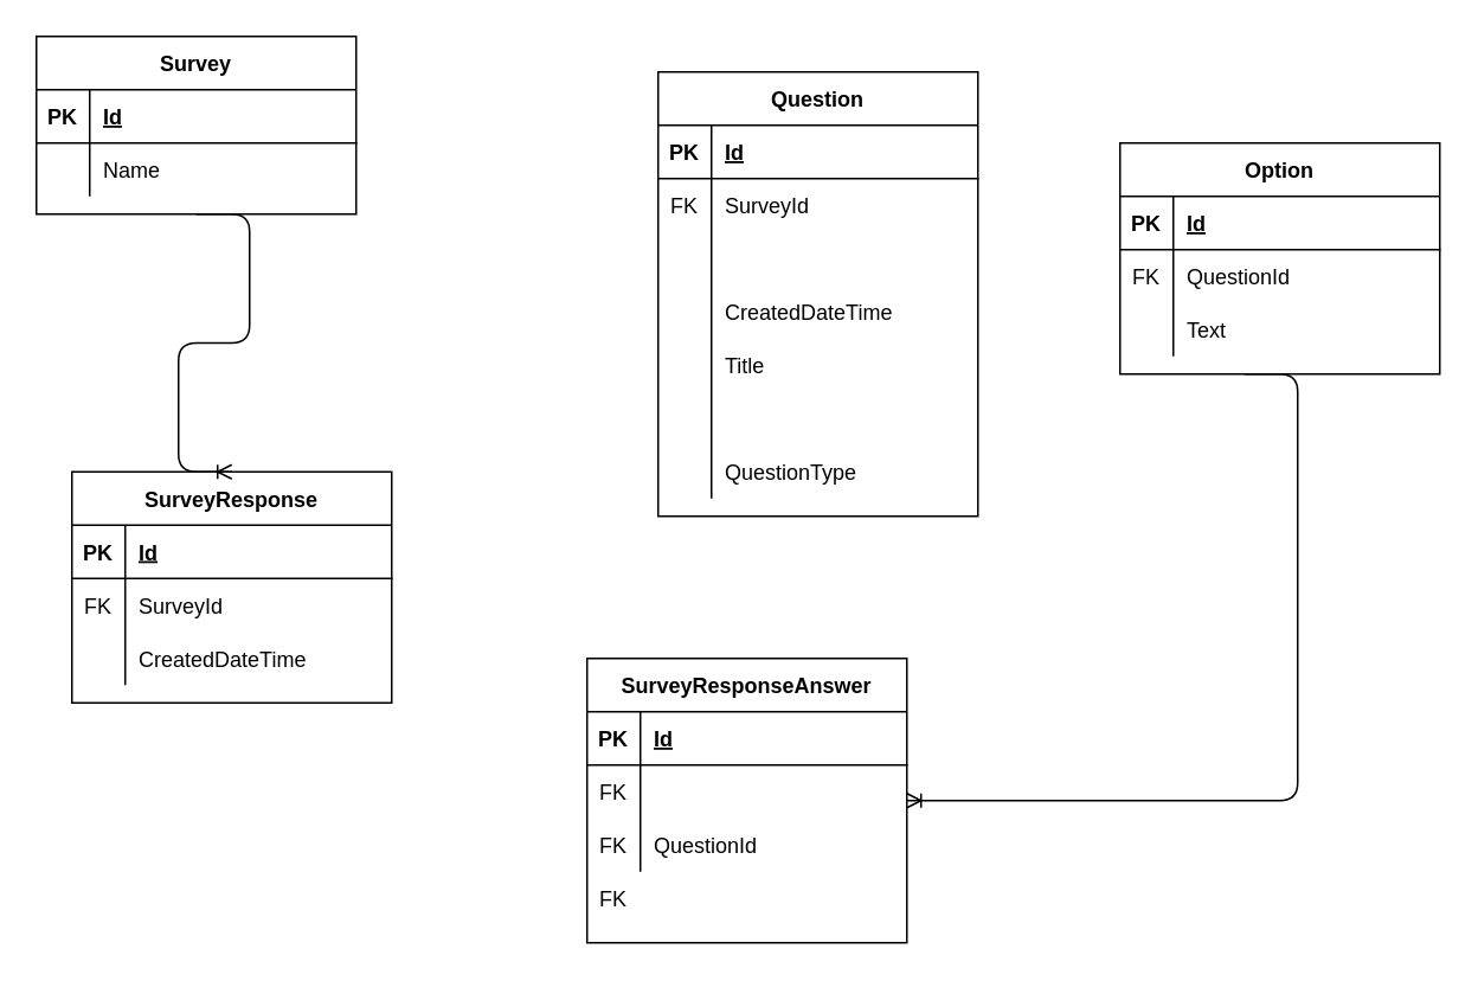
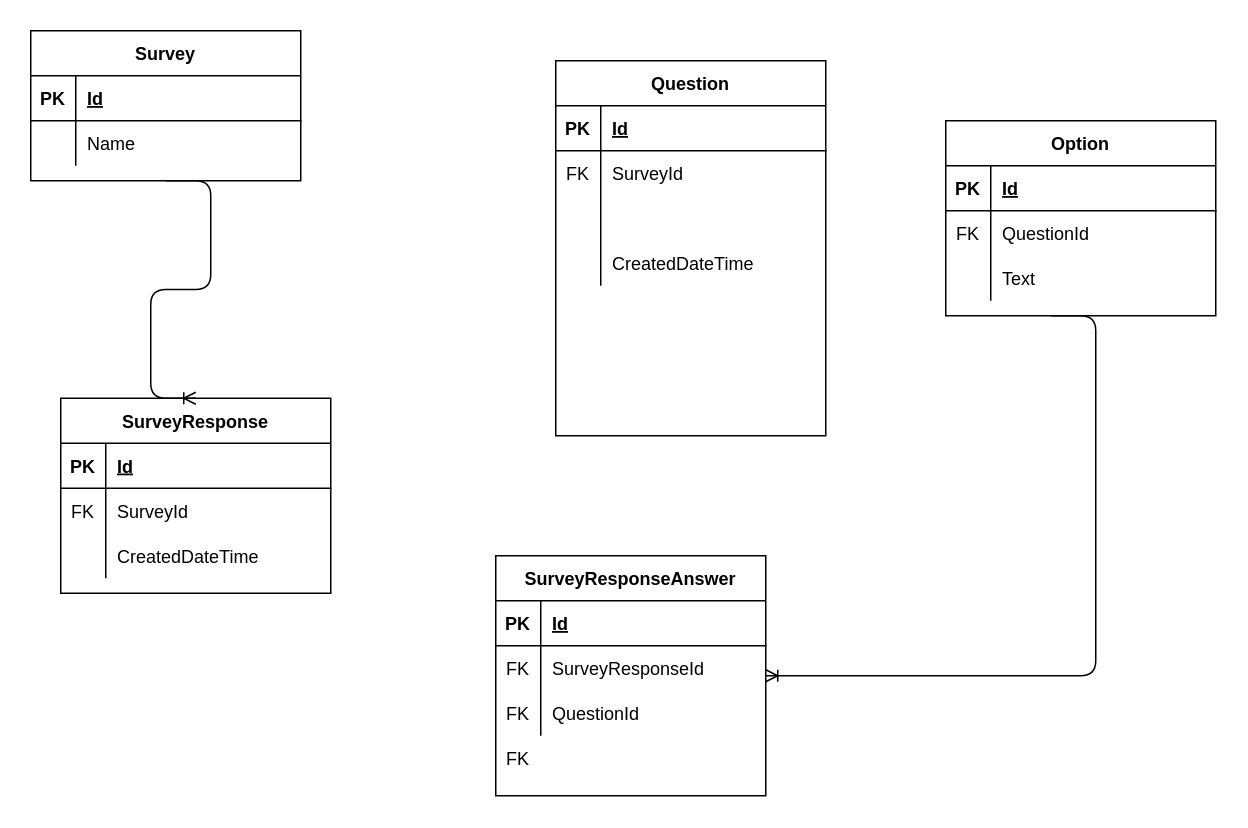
  <mxCell id="0" />
  <mxCell id="1" parent="0" />
  <mxCell id="2" value="Survey" style="shape=table;startSize=30;container=1;collapsible=1;childLayout=tableLayout;fixedRows=1;rowLines=0;fontStyle=1;align=center;resizeLast=1;" vertex="1" parent="1"><mxGeometry x="20" y="20" width="180" height="100" as="geometry" /></mxCell>
  <mxCell id="3" value="" style="shape=partialRectangle;collapsible=0;dropTarget=0;pointerEvents=0;fillColor=none;top=0;left=0;bottom=1;right=0;points=[[0,0.5],[1,0.5]];portConstraint=eastwest;" vertex="1" parent="2"><mxGeometry y="30" width="180" height="30" as="geometry" /></mxCell>
  <mxCell id="4" value="PK" style="shape=partialRectangle;connectable=0;fillColor=none;top=0;left=0;bottom=0;right=0;fontStyle=1;overflow=hidden;" vertex="1" parent="3"><mxGeometry width="30" height="30" as="geometry" /></mxCell>
  <mxCell id="5" value="Id" style="shape=partialRectangle;connectable=0;fillColor=none;top=0;left=0;bottom=0;right=0;align=left;spacingLeft=6;fontStyle=5;overflow=hidden;" vertex="1" parent="3"><mxGeometry x="30" width="150" height="30" as="geometry" /></mxCell>
  <mxCell id="6" value="" style="shape=partialRectangle;collapsible=0;dropTarget=0;pointerEvents=0;fillColor=none;top=0;left=0;bottom=0;right=0;points=[[0,0.5],[1,0.5]];portConstraint=eastwest;" vertex="1" parent="2"><mxGeometry y="60" width="180" height="30" as="geometry" /></mxCell>
  <mxCell id="7" value="" style="shape=partialRectangle;connectable=0;fillColor=none;top=0;left=0;bottom=0;right=0;editable=1;overflow=hidden;" vertex="1" parent="6"><mxGeometry width="30" height="30" as="geometry" /></mxCell>
  <mxCell id="8" value="Name" style="shape=partialRectangle;connectable=0;fillColor=none;top=0;left=0;bottom=0;right=0;align=left;spacingLeft=6;overflow=hidden;" vertex="1" parent="6"><mxGeometry x="30" width="150" height="30" as="geometry" /></mxCell>
  <mxCell id="9" value="Question" style="shape=table;startSize=30;container=1;collapsible=1;childLayout=tableLayout;fixedRows=1;rowLines=0;fontStyle=1;align=center;resizeLast=1;" vertex="1" parent="1"><mxGeometry x="370" y="40" width="180" height="250" as="geometry" /></mxCell>
  <mxCell id="10" value="" style="shape=partialRectangle;collapsible=0;dropTarget=0;pointerEvents=0;fillColor=none;top=0;left=0;bottom=1;right=0;points=[[0,0.5],[1,0.5]];portConstraint=eastwest;" vertex="1" parent="9"><mxGeometry y="30" width="180" height="30" as="geometry" /></mxCell>
  <mxCell id="11" value="PK" style="shape=partialRectangle;connectable=0;fillColor=none;top=0;left=0;bottom=0;right=0;fontStyle=1;overflow=hidden;" vertex="1" parent="10"><mxGeometry width="30" height="30" as="geometry" /></mxCell>
  <mxCell id="12" value="Id" style="shape=partialRectangle;connectable=0;fillColor=none;top=0;left=0;bottom=0;right=0;align=left;spacingLeft=6;fontStyle=5;overflow=hidden;" vertex="1" parent="10"><mxGeometry x="30" width="150" height="30" as="geometry" /></mxCell>
  <mxCell id="13" value="" style="shape=partialRectangle;collapsible=0;dropTarget=0;pointerEvents=0;fillColor=none;top=0;left=0;bottom=0;right=0;points=[[0,0.5],[1,0.5]];portConstraint=eastwest;" vertex="1" parent="9"><mxGeometry y="60" width="180" height="30" as="geometry" /></mxCell>
  <mxCell id="14" value="FK" style="shape=partialRectangle;connectable=0;fillColor=none;top=0;left=0;bottom=0;right=0;editable=1;overflow=hidden;" vertex="1" parent="13"><mxGeometry width="30" height="30" as="geometry" /></mxCell>
  <mxCell id="15" value="SurveyId" style="shape=partialRectangle;connectable=0;fillColor=none;top=0;left=0;bottom=0;right=0;align=left;spacingLeft=6;overflow=hidden;" vertex="1" parent="13"><mxGeometry x="30" width="150" height="30" as="geometry" /></mxCell>
  <mxCell id="16" value="" style="shape=partialRectangle;collapsible=0;dropTarget=0;pointerEvents=0;fillColor=none;top=0;left=0;bottom=0;right=0;points=[[0,0.5],[1,0.5]];portConstraint=eastwest;" vertex="1" parent="9"><mxGeometry y="90" width="180" height="30" as="geometry" /></mxCell>
  <mxCell id="17" value="" style="shape=partialRectangle;connectable=0;fillColor=none;top=0;left=0;bottom=0;right=0;editable=1;overflow=hidden;" vertex="1" parent="16"><mxGeometry width="30" height="30" as="geometry" /></mxCell>
  <mxCell id="18" value="" style="shape=partialRectangle;collapsible=0;dropTarget=0;pointerEvents=0;fillColor=none;top=0;left=0;bottom=0;right=0;points=[[0,0.5],[1,0.5]];portConstraint=eastwest;" vertex="1" parent="9"><mxGeometry y="120" width="180" height="30" as="geometry" /></mxCell>
  <mxCell id="19" value="" style="shape=partialRectangle;connectable=0;fillColor=none;top=0;left=0;bottom=0;right=0;editable=1;overflow=hidden;" vertex="1" parent="18"><mxGeometry width="30" height="30" as="geometry" /></mxCell>
  <mxCell id="20" value="CreatedDateTime" style="shape=partialRectangle;connectable=0;fillColor=none;top=0;left=0;bottom=0;right=0;align=left;spacingLeft=6;overflow=hidden;" vertex="1" parent="18"><mxGeometry x="30" width="150" height="30" as="geometry" /></mxCell>
  <mxCell id="21" value="" style="shape=partialRectangle;collapsible=0;dropTarget=0;pointerEvents=0;fillColor=none;top=0;left=0;bottom=0;right=0;points=[[0,0.5],[1,0.5]];portConstraint=eastwest;" vertex="1" parent="9"><mxGeometry y="150" width="180" height="30" as="geometry" /></mxCell>
  <mxCell id="22" value="" style="shape=partialRectangle;connectable=0;fillColor=none;top=0;left=0;bottom=0;right=0;editable=1;overflow=hidden;" vertex="1" parent="21"><mxGeometry width="30" height="30" as="geometry" /></mxCell>
- <mxCell id="23" value="Title" style="shape=partialRectangle;connectable=0;fillColor=none;top=0;left=0;bottom=0;right=0;align=left;spacingLeft=6;overflow=hidden;" vertex="1" parent="21"><mxGeometry x="30" width="150" height="30" as="geometry" /></mxCell>
  <mxCell id="24" value="" style="shape=partialRectangle;collapsible=0;dropTarget=0;pointerEvents=0;fillColor=none;top=0;left=0;bottom=0;right=0;points=[[0,0.5],[1,0.5]];portConstraint=eastwest;" vertex="1" parent="9"><mxGeometry y="180" width="180" height="30" as="geometry" /></mxCell>
  <mxCell id="25" value="" style="shape=partialRectangle;connectable=0;fillColor=none;top=0;left=0;bottom=0;right=0;editable=1;overflow=hidden;" vertex="1" parent="24"><mxGeometry width="30" height="30" as="geometry" /></mxCell>
  <mxCell id="26" value="" style="shape=partialRectangle;collapsible=0;dropTarget=0;pointerEvents=0;fillColor=none;top=0;left=0;bottom=0;right=0;points=[[0,0.5],[1,0.5]];portConstraint=eastwest;" vertex="1" parent="9"><mxGeometry y="210" width="180" height="30" as="geometry" /></mxCell>
  <mxCell id="27" value="" style="shape=partialRectangle;connectable=0;fillColor=none;top=0;left=0;bottom=0;right=0;editable=1;overflow=hidden;" vertex="1" parent="26"><mxGeometry width="30" height="30" as="geometry" /></mxCell>
- <mxCell id="28" value="QuestionType" style="shape=partialRectangle;connectable=0;fillColor=none;top=0;left=0;bottom=0;right=0;align=left;spacingLeft=6;overflow=hidden;" vertex="1" parent="26"><mxGeometry x="30" width="150" height="30" as="geometry" /></mxCell>
  <mxCell id="29" value="Option" style="shape=table;startSize=30;container=1;collapsible=1;childLayout=tableLayout;fixedRows=1;rowLines=0;fontStyle=1;align=center;resizeLast=1;" vertex="1" parent="1"><mxGeometry x="630" y="80" width="180" height="130" as="geometry" /></mxCell>
  <mxCell id="30" value="" style="shape=partialRectangle;collapsible=0;dropTarget=0;pointerEvents=0;fillColor=none;top=0;left=0;bottom=1;right=0;points=[[0,0.5],[1,0.5]];portConstraint=eastwest;" vertex="1" parent="29"><mxGeometry y="30" width="180" height="30" as="geometry" /></mxCell>
  <mxCell id="31" value="PK" style="shape=partialRectangle;connectable=0;fillColor=none;top=0;left=0;bottom=0;right=0;fontStyle=1;overflow=hidden;" vertex="1" parent="30"><mxGeometry width="30" height="30" as="geometry" /></mxCell>
  <mxCell id="32" value="Id" style="shape=partialRectangle;connectable=0;fillColor=none;top=0;left=0;bottom=0;right=0;align=left;spacingLeft=6;fontStyle=5;overflow=hidden;" vertex="1" parent="30"><mxGeometry x="30" width="150" height="30" as="geometry" /></mxCell>
  <mxCell id="33" value="" style="shape=partialRectangle;collapsible=0;dropTarget=0;pointerEvents=0;fillColor=none;top=0;left=0;bottom=0;right=0;points=[[0,0.5],[1,0.5]];portConstraint=eastwest;" vertex="1" parent="29"><mxGeometry y="60" width="180" height="30" as="geometry" /></mxCell>
  <mxCell id="34" value="FK" style="shape=partialRectangle;connectable=0;fillColor=none;top=0;left=0;bottom=0;right=0;editable=1;overflow=hidden;" vertex="1" parent="33"><mxGeometry width="30" height="30" as="geometry" /></mxCell>
  <mxCell id="35" value="QuestionId" style="shape=partialRectangle;connectable=0;fillColor=none;top=0;left=0;bottom=0;right=0;align=left;spacingLeft=6;overflow=hidden;" vertex="1" parent="33"><mxGeometry x="30" width="150" height="30" as="geometry" /></mxCell>
  <mxCell id="36" value="" style="shape=partialRectangle;collapsible=0;dropTarget=0;pointerEvents=0;fillColor=none;top=0;left=0;bottom=0;right=0;points=[[0,0.5],[1,0.5]];portConstraint=eastwest;" vertex="1" parent="29"><mxGeometry y="90" width="180" height="30" as="geometry" /></mxCell>
  <mxCell id="37" value="" style="shape=partialRectangle;connectable=0;fillColor=none;top=0;left=0;bottom=0;right=0;editable=1;overflow=hidden;" vertex="1" parent="36"><mxGeometry width="30" height="30" as="geometry" /></mxCell>
  <mxCell id="38" value="Text" style="shape=partialRectangle;connectable=0;fillColor=none;top=0;left=0;bottom=0;right=0;align=left;spacingLeft=6;overflow=hidden;" vertex="1" parent="36"><mxGeometry x="30" width="150" height="30" as="geometry" /></mxCell>
  <mxCell id="39" value="SurveyResponse" style="shape=table;startSize=30;container=1;collapsible=1;childLayout=tableLayout;fixedRows=1;rowLines=0;fontStyle=1;align=center;resizeLast=1;" vertex="1" parent="1"><mxGeometry x="40" y="265" width="180" height="130" as="geometry" /></mxCell>
  <mxCell id="40" value="" style="shape=partialRectangle;collapsible=0;dropTarget=0;pointerEvents=0;fillColor=none;top=0;left=0;bottom=1;right=0;points=[[0,0.5],[1,0.5]];portConstraint=eastwest;" vertex="1" parent="39"><mxGeometry y="30" width="180" height="30" as="geometry" /></mxCell>
  <mxCell id="41" value="PK" style="shape=partialRectangle;connectable=0;fillColor=none;top=0;left=0;bottom=0;right=0;fontStyle=1;overflow=hidden;" vertex="1" parent="40"><mxGeometry width="30" height="30" as="geometry" /></mxCell>
  <mxCell id="42" value="Id" style="shape=partialRectangle;connectable=0;fillColor=none;top=0;left=0;bottom=0;right=0;align=left;spacingLeft=6;fontStyle=5;overflow=hidden;" vertex="1" parent="40"><mxGeometry x="30" width="150" height="30" as="geometry" /></mxCell>
  <mxCell id="43" value="" style="shape=partialRectangle;collapsible=0;dropTarget=0;pointerEvents=0;fillColor=none;top=0;left=0;bottom=0;right=0;points=[[0,0.5],[1,0.5]];portConstraint=eastwest;" vertex="1" parent="39"><mxGeometry y="60" width="180" height="30" as="geometry" /></mxCell>
  <mxCell id="44" value="FK" style="shape=partialRectangle;connectable=0;fillColor=none;top=0;left=0;bottom=0;right=0;editable=1;overflow=hidden;" vertex="1" parent="43"><mxGeometry width="30" height="30" as="geometry" /></mxCell>
  <mxCell id="45" value="SurveyId" style="shape=partialRectangle;connectable=0;fillColor=none;top=0;left=0;bottom=0;right=0;align=left;spacingLeft=6;overflow=hidden;" vertex="1" parent="43"><mxGeometry x="30" width="150" height="30" as="geometry" /></mxCell>
  <mxCell id="46" value="" style="shape=partialRectangle;collapsible=0;dropTarget=0;pointerEvents=0;fillColor=none;top=0;left=0;bottom=0;right=0;points=[[0,0.5],[1,0.5]];portConstraint=eastwest;" vertex="1" parent="39"><mxGeometry y="90" width="180" height="30" as="geometry" /></mxCell>
  <mxCell id="47" value="" style="shape=partialRectangle;connectable=0;fillColor=none;top=0;left=0;bottom=0;right=0;editable=1;overflow=hidden;" vertex="1" parent="46"><mxGeometry width="30" height="30" as="geometry" /></mxCell>
  <mxCell id="48" value="CreatedDateTime" style="shape=partialRectangle;connectable=0;fillColor=none;top=0;left=0;bottom=0;right=0;align=left;spacingLeft=6;overflow=hidden;" vertex="1" parent="46"><mxGeometry x="30" width="150" height="30" as="geometry" /></mxCell>
  <mxCell id="49" value="" style="edgeStyle=entityRelationEdgeStyle;fontSize=12;html=1;endArrow=ERoneToMany;entryX=0.5;entryY=0;entryDx=0;entryDy=0;" edge="1" parent="1" target="39"><mxGeometry width="100" height="100" relative="1" as="geometry"><mxPoint x="110" y="120" as="sourcePoint" /><mxPoint x="60" y="350" as="targetPoint" /></mxGeometry></mxCell>
  <mxCell id="50" value="SurveyResponseAnswer" style="shape=table;startSize=30;container=1;collapsible=1;childLayout=tableLayout;fixedRows=1;rowLines=0;fontStyle=1;align=center;resizeLast=1;" vertex="1" parent="1"><mxGeometry x="330" y="370" width="180" height="160" as="geometry" /></mxCell>
  <mxCell id="51" value="" style="shape=partialRectangle;collapsible=0;dropTarget=0;pointerEvents=0;fillColor=none;top=0;left=0;bottom=1;right=0;points=[[0,0.5],[1,0.5]];portConstraint=eastwest;" vertex="1" parent="50"><mxGeometry y="30" width="180" height="30" as="geometry" /></mxCell>
  <mxCell id="52" value="PK" style="shape=partialRectangle;connectable=0;fillColor=none;top=0;left=0;bottom=0;right=0;fontStyle=1;overflow=hidden;" vertex="1" parent="51"><mxGeometry width="30" height="30" as="geometry" /></mxCell>
  <mxCell id="53" value="Id" style="shape=partialRectangle;connectable=0;fillColor=none;top=0;left=0;bottom=0;right=0;align=left;spacingLeft=6;fontStyle=5;overflow=hidden;" vertex="1" parent="51"><mxGeometry x="30" width="150" height="30" as="geometry" /></mxCell>
  <mxCell id="54" value="" style="shape=partialRectangle;collapsible=0;dropTarget=0;pointerEvents=0;fillColor=none;top=0;left=0;bottom=0;right=0;points=[[0,0.5],[1,0.5]];portConstraint=eastwest;" vertex="1" parent="50"><mxGeometry y="60" width="180" height="30" as="geometry" /></mxCell>
  <mxCell id="55" value="FK" style="shape=partialRectangle;connectable=0;fillColor=none;top=0;left=0;bottom=0;right=0;editable=1;overflow=hidden;" vertex="1" parent="54"><mxGeometry width="30" height="30" as="geometry" /></mxCell>
+ <mxCell id="56" value="SurveyResponseId" style="shape=partialRectangle;connectable=0;fillColor=none;top=0;left=0;bottom=0;right=0;align=left;spacingLeft=6;overflow=hidden;" vertex="1" parent="54"><mxGeometry x="30" width="150" height="30" as="geometry" /></mxCell>
  <mxCell id="57" value="" style="shape=partialRectangle;collapsible=0;dropTarget=0;pointerEvents=0;fillColor=none;top=0;left=0;bottom=0;right=0;points=[[0,0.5],[1,0.5]];portConstraint=eastwest;" vertex="1" parent="50"><mxGeometry y="90" width="180" height="30" as="geometry" /></mxCell>
  <mxCell id="58" value="FK" style="shape=partialRectangle;connectable=0;fillColor=none;top=0;left=0;bottom=0;right=0;editable=1;overflow=hidden;" vertex="1" parent="57"><mxGeometry width="30" height="30" as="geometry" /></mxCell>
  <mxCell id="59" value="QuestionId" style="shape=partialRectangle;connectable=0;fillColor=none;top=0;left=0;bottom=0;right=0;align=left;spacingLeft=6;overflow=hidden;" vertex="1" parent="57"><mxGeometry x="30" width="150" height="30" as="geometry" /></mxCell>
  <mxCell id="60" value="" style="shape=partialRectangle;collapsible=0;dropTarget=0;pointerEvents=0;fillColor=none;top=0;left=0;bottom=0;right=0;points=[[0,0.5],[1,0.5]];portConstraint=eastwest;" vertex="1" parent="50"><mxGeometry y="120" width="180" height="30" as="geometry" /></mxCell>
  <mxCell id="61" value="FK" style="shape=partialRectangle;connectable=0;fillColor=none;top=0;left=0;bottom=0;right=0;editable=1;overflow=hidden;" vertex="1" parent="60"><mxGeometry width="30" height="30" as="geometry" /></mxCell>
  <mxCell id="62" value="" style="edgeStyle=entityRelationEdgeStyle;fontSize=12;html=1;endArrow=ERoneToMany;" edge="1" parent="1" target="50"><mxGeometry width="100" height="100" relative="1" as="geometry"><mxPoint x="700" y="210" as="sourcePoint" /><mxPoint x="760" y="360" as="targetPoint" /></mxGeometry></mxCell>
